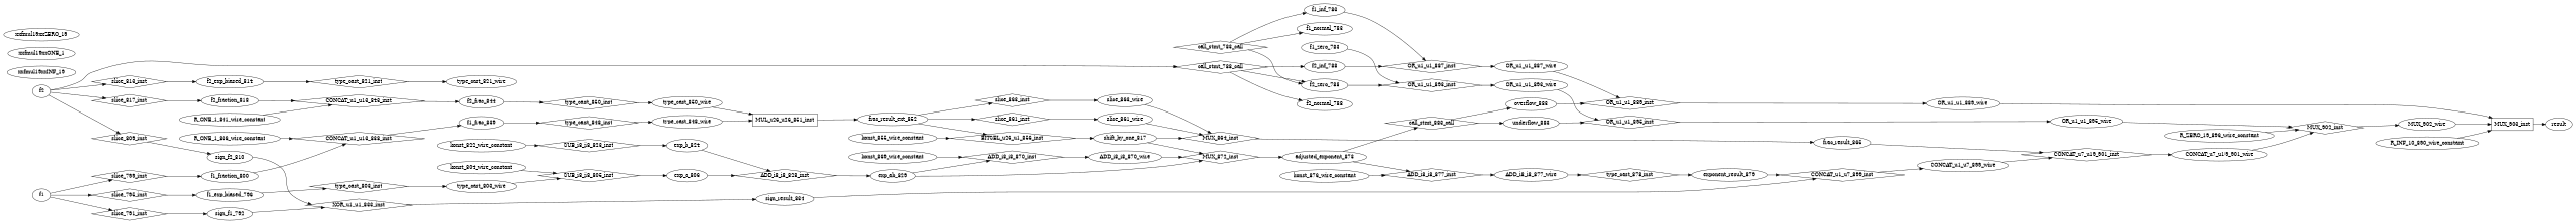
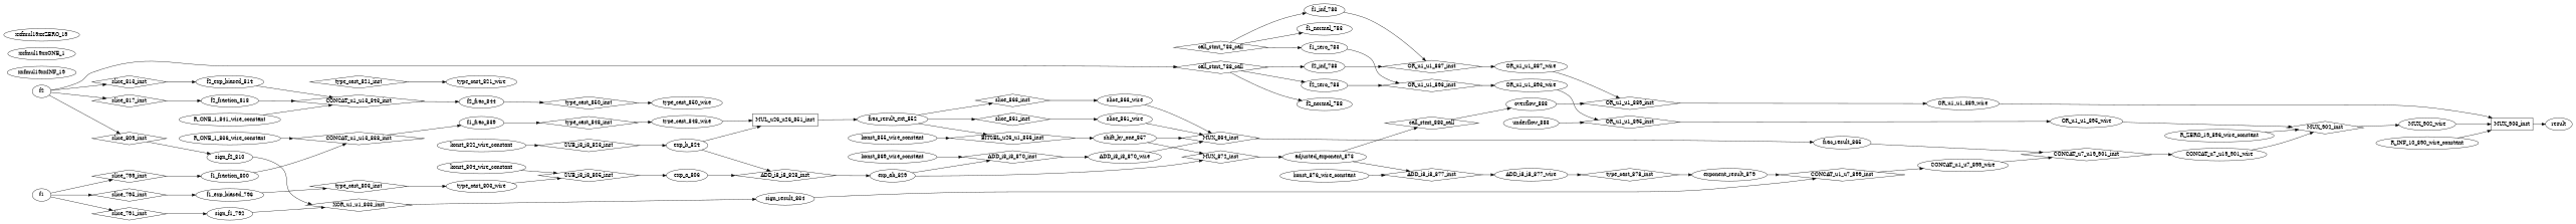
  digraph {
    rankdir=LR
    node [shape=ellipse]
    MUX_872_inst [shape=diamond]
    ADD_i8_i8_870_wire
    adjusted_exponent_873
    type_cast_878_inst [shape=diamond]
    ADD_i8_i8_877_wire
    exponent_result_879
    CONCAT_u7_u19_901_inst [shape=diamond]
    CONCAT_u1_u7_899_wire
    CONCAT_u7_u19_901_wire
    MUX_902_inst [shape=diamond]
    MUX_902_wire
    MUX_903_inst [shape=rectangle]
    result [shape=""]
    OR_u1_u1_889_inst [shape=diamond]
    OR_u1_u1_887_wire
    OR_u1_u1_889_wire
    OR_u1_u1_895_inst [shape=diamond]
    OR_u1_u1_893_wire
    OR_u1_u1_895_wire
    n20 [label=R_INF_10_890_wire_constant]
    CONCAT_u1_u13_838_inst [shape=diamond]
    R_ONE_1_836_wire_constant
    f1_frac_839
    CONCAT_u1_u13_843_inst [shape=diamond]
    R_ONE_1_841_wire_constant
    f2_frac_844
    R_ZERO_19_896_wire_constant
    ADD_i8_i8_877_inst [shape=diamond]
    call_stmt_883_call [shape=diamond]
    overflow_883
    underflow_883
    ADD_i8_i8_828_inst [shape=diamond]
    exp_a_806
    exp_ab_829
    ADD_i8_i8_870_inst [shape=diamond]
    exp_b_824
    CONCAT_u1_u7_899_inst [shape=diamond]
    type_cast_803_inst [shape=diamond]
    f1_exp_biased_796
    type_cast_803_wire
    type_cast_848_inst [shape=diamond]
    type_cast_848_wire
    f1_fraction_800
    OR_u1_u1_887_inst [shape=diamond]
    f1_inf_783
    OR_u1_u1_893_inst [shape=diamond]
    f1_zero_783
    type_cast_821_inst [shape=diamond]
    f2_exp_biased_814
    type_cast_821_wire
    type_cast_850_inst [shape=diamond]
    type_cast_850_wire
    f2_fraction_818
    f2_inf_788
    f2_zero_788
    frac_result_865
    BITSEL_u26_u1_856_inst [shape=diamond]
    frac_result_ext_852
    slice_861_inst [shape=diamond]
    slice_863_inst [shape=diamond]
-   shift_by_one_857 [label=shift_by_one_817]
+   shift_by_one_857
    slice_861_wire
    slice_863_wire
    SUB_i8_i8_805_inst [shape=diamond]
    konst_804_wire_constant
    SUB_i8_i8_823_inst [shape=diamond]
    konst_822_wire_constant
    konst_855_wire_constant
    konst_869_wire_constant
    konst_876_wire_constant
    MUX_864_inst [shape=diamond]
    XOR_u1_u1_833_inst [shape=diamond]
    sign_f1_792
    sign_result_834
    sign_f2_810
    MUL_u26_u26_851_inst [shape=rectangle]
    xxfmul19xxINF_19
    xxfmul19xxONE_1
    xxfmul19xxZERO_19
    call_stmt_783_call [shape=diamond]
    f1_normal_783
    f1 [shape=""]
    slice_791_inst [shape=diamond]
    slice_795_inst [shape=diamond]
    slice_799_inst [shape=diamond]
    call_stmt_788_call [shape=diamond]
    f2_normal_788
    f2 [shape=""]
    slice_809_inst [shape=diamond]
    slice_813_inst [shape=diamond]
    slice_817_inst [shape=diamond]
    MUX_872_inst -> adjusted_exponent_873
-   ADD_i8_i8_870_wire -> MUX_872_inst
+   ADD_i8_i8_870_wire -> MUX_864_inst
    adjusted_exponent_873 -> ADD_i8_i8_877_inst
    adjusted_exponent_873 -> call_stmt_883_call
    type_cast_878_inst -> exponent_result_879
    ADD_i8_i8_877_wire -> type_cast_878_inst
    exponent_result_879 -> CONCAT_u1_u7_899_inst
    CONCAT_u7_u19_901_inst -> CONCAT_u7_u19_901_wire
    CONCAT_u1_u7_899_wire -> CONCAT_u7_u19_901_inst
    CONCAT_u7_u19_901_wire -> MUX_902_inst
    MUX_902_inst -> MUX_902_wire
    MUX_902_wire -> MUX_903_inst
    MUX_903_inst -> result
    OR_u1_u1_889_inst -> OR_u1_u1_889_wire
    OR_u1_u1_887_wire -> OR_u1_u1_889_inst
    OR_u1_u1_889_wire -> MUX_903_inst
    OR_u1_u1_895_inst -> OR_u1_u1_895_wire
    OR_u1_u1_893_wire -> OR_u1_u1_895_inst
    OR_u1_u1_895_wire -> MUX_902_inst
    n20 -> MUX_903_inst
    CONCAT_u1_u13_838_inst -> f1_frac_839
    R_ONE_1_836_wire_constant -> CONCAT_u1_u13_838_inst
    f1_frac_839 -> type_cast_848_inst
    CONCAT_u1_u13_843_inst -> f2_frac_844
    R_ONE_1_841_wire_constant -> CONCAT_u1_u13_843_inst
    f2_frac_844 -> type_cast_850_inst
    R_ZERO_19_896_wire_constant -> MUX_902_inst
    ADD_i8_i8_877_inst -> ADD_i8_i8_877_wire
    call_stmt_883_call -> overflow_883
-   call_stmt_883_call -> underflow_883
    overflow_883 -> OR_u1_u1_889_inst
    underflow_883 -> OR_u1_u1_895_inst
    ADD_i8_i8_828_inst -> exp_ab_829
    exp_a_806 -> ADD_i8_i8_828_inst
    exp_ab_829 -> MUX_872_inst
    exp_ab_829 -> ADD_i8_i8_870_inst
    ADD_i8_i8_870_inst -> ADD_i8_i8_870_wire
    exp_b_824 -> ADD_i8_i8_828_inst
    CONCAT_u1_u7_899_inst -> CONCAT_u1_u7_899_wire
    type_cast_803_inst -> type_cast_803_wire
    f1_exp_biased_796 -> type_cast_803_inst
    type_cast_803_wire -> SUB_i8_i8_805_inst
    type_cast_848_inst -> type_cast_848_wire
    type_cast_848_wire -> MUL_u26_u26_851_inst
    f1_fraction_800 -> CONCAT_u1_u13_838_inst
    OR_u1_u1_887_inst -> OR_u1_u1_887_wire
    f1_inf_783 -> OR_u1_u1_887_inst
    OR_u1_u1_893_inst -> OR_u1_u1_893_wire
    f1_zero_783 -> OR_u1_u1_893_inst
    type_cast_821_inst -> type_cast_821_wire
-   f2_exp_biased_814 -> type_cast_821_inst
+   f2_exp_biased_814 -> CONCAT_u1_u13_843_inst
    type_cast_850_inst -> type_cast_850_wire
-   type_cast_850_wire -> MUL_u26_u26_851_inst
+   exp_b_824 -> MUL_u26_u26_851_inst
    f2_fraction_818 -> CONCAT_u1_u13_843_inst
    f2_inf_788 -> OR_u1_u1_887_inst
    f2_zero_788 -> OR_u1_u1_893_inst
    frac_result_865 -> CONCAT_u7_u19_901_inst
    BITSEL_u26_u1_856_inst -> shift_by_one_857
    frac_result_ext_852 -> BITSEL_u26_u1_856_inst
    frac_result_ext_852 -> slice_861_inst
    frac_result_ext_852 -> slice_863_inst
    slice_861_inst -> slice_861_wire
    slice_863_inst -> slice_863_wire
    shift_by_one_857 -> MUX_872_inst
    shift_by_one_857 -> MUX_864_inst
    slice_861_wire -> MUX_864_inst
    slice_863_wire -> MUX_864_inst
    SUB_i8_i8_805_inst -> exp_a_806
    konst_804_wire_constant -> SUB_i8_i8_805_inst
    SUB_i8_i8_823_inst -> exp_b_824
    konst_822_wire_constant -> SUB_i8_i8_823_inst
    konst_855_wire_constant -> BITSEL_u26_u1_856_inst
    konst_869_wire_constant -> ADD_i8_i8_870_inst
    konst_876_wire_constant -> ADD_i8_i8_877_inst
    MUX_864_inst -> frac_result_865
    XOR_u1_u1_833_inst -> sign_result_834
    sign_f1_792 -> XOR_u1_u1_833_inst
    sign_result_834 -> CONCAT_u1_u7_899_inst
    sign_f2_810 -> XOR_u1_u1_833_inst
    MUL_u26_u26_851_inst -> frac_result_ext_852
    call_stmt_783_call -> f1_inf_783
-   call_stmt_783_call -> f2_zero_788
+   call_stmt_783_call -> f1_zero_783
    call_stmt_783_call -> f1_normal_783
    f1 -> slice_791_inst
    f1 -> slice_795_inst
    f1 -> slice_799_inst
    slice_791_inst -> sign_f1_792
    slice_795_inst -> f1_exp_biased_796
    slice_799_inst -> f1_fraction_800
    call_stmt_788_call -> f2_inf_788
    call_stmt_788_call -> f2_zero_788
    call_stmt_788_call -> f2_normal_788
    f2 -> call_stmt_788_call
    f2 -> slice_809_inst
    f2 -> slice_813_inst
    f2 -> slice_817_inst
    slice_809_inst -> sign_f2_810
    slice_813_inst -> f2_exp_biased_814
    slice_817_inst -> f2_fraction_818
  }
